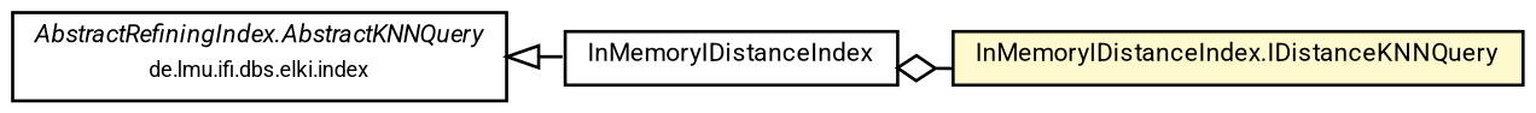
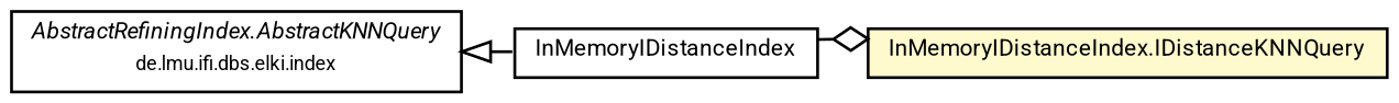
  digraph {
    nodesep=0.15
    rankdir=LR
    ranksep=0.25
    node [fontcolor=black fontname=Roboto fontsize=8 margin=0 shape=plaintext]
    edge [color=black dir=back fontname=Roboto fontsize=7 labelfontname=Roboto labelfontsize=7]
    n1 [height=0 label=<<table title="de.lmu.ifi.dbs.elki.index.idistance.InMemoryIDistanceIndex" border="0" cellborder="1" cellspacing="0" cellpadding="2" href="InMemoryIDistanceIndex.html" target="_parent"> 		<tr><td><table border="0" cellspacing="0" cellpadding="1"> 		<tr><td align="center" balign="center"> <font face="Roboto">InMemoryIDistanceIndex</font> </td></tr> 		</table></td></tr> 		</table>> width=0]
    n2 [height=0 label=<<table title="de.lmu.ifi.dbs.elki.index.idistance.InMemoryIDistanceIndex.IDistanceKNNQuery" border="0" cellborder="1" cellspacing="0" cellpadding="2" bgcolor="lemonChiffon" href="InMemoryIDistanceIndex.IDistanceKNNQuery.html" target="_parent"> 		<tr><td><table border="0" cellspacing="0" cellpadding="1"> 		<tr><td align="center" balign="center"> <font face="Roboto">InMemoryIDistanceIndex.IDistanceKNNQuery</font> </td></tr> 		</table></td></tr> 		</table>> width=0]
    n3 [height=0 label=<<table title="de.lmu.ifi.dbs.elki.index.AbstractRefiningIndex.AbstractKNNQuery" border="0" cellborder="1" cellspacing="0" cellpadding="2" href="../AbstractRefiningIndex.AbstractKNNQuery.html" target="_parent"> 		<tr><td><table border="0" cellspacing="0" cellpadding="1"> 		<tr><td align="center" balign="center"> <font face="Roboto"><i>AbstractRefiningIndex.AbstractKNNQuery</i></font> </td></tr> 		<tr><td align="center" balign="center"> <font face="Roboto" point-size="7.0">de.lmu.ifi.dbs.elki.index</font> </td></tr> 		</table></td></tr> 		</table>> width=0]
-   n1 -> n2 [arrowhead=none arrowtail=ediamond weight=4]
+   n2 -> n1 [arrowhead=none arrowtail=ediamond weight=4]
    n3 -> n1 [arrowtail=empty weight=10]
  }
